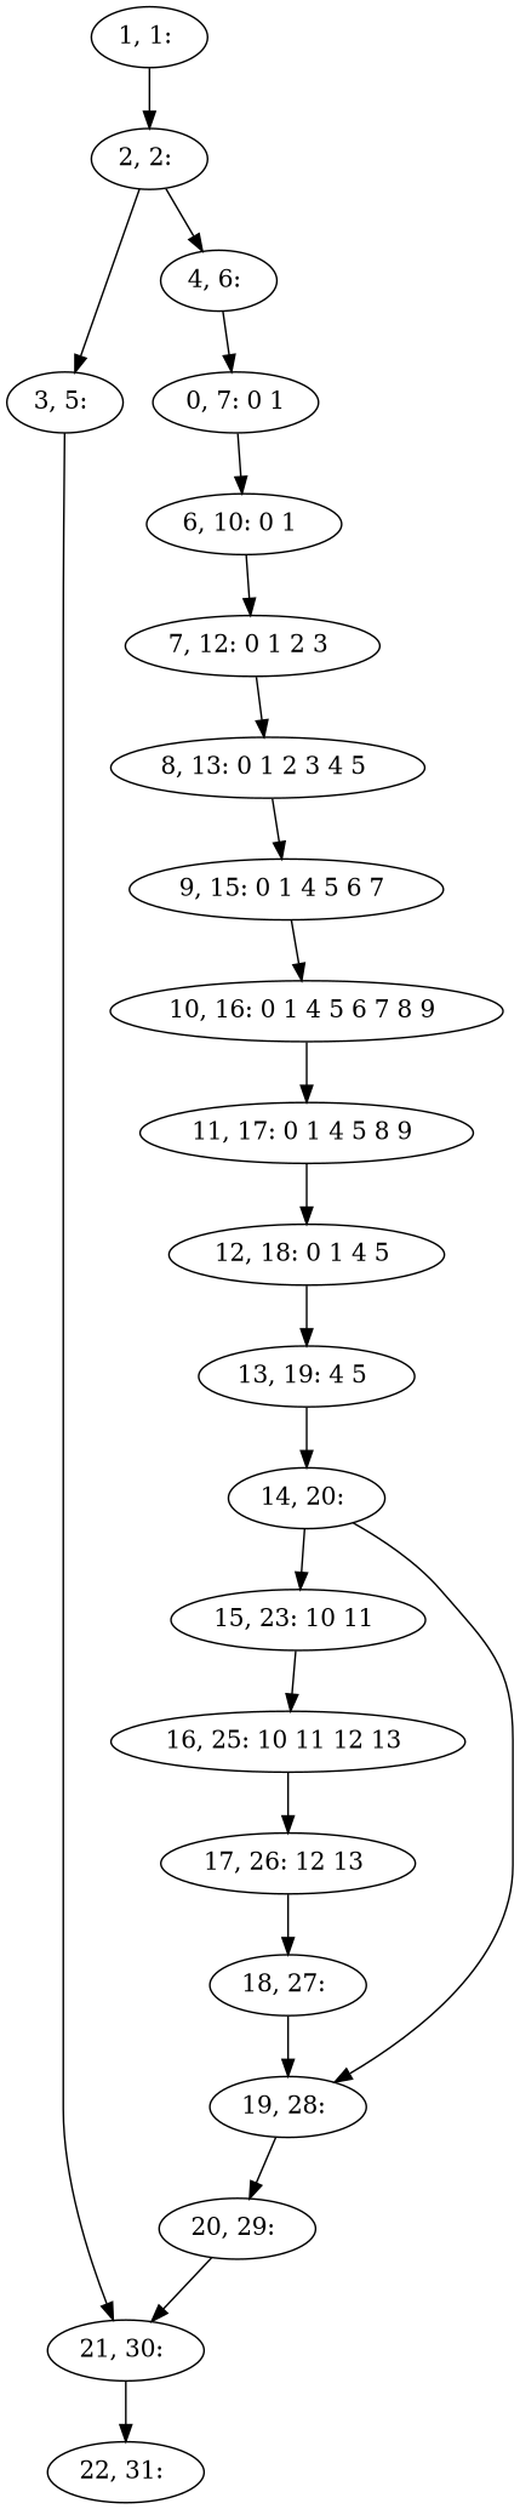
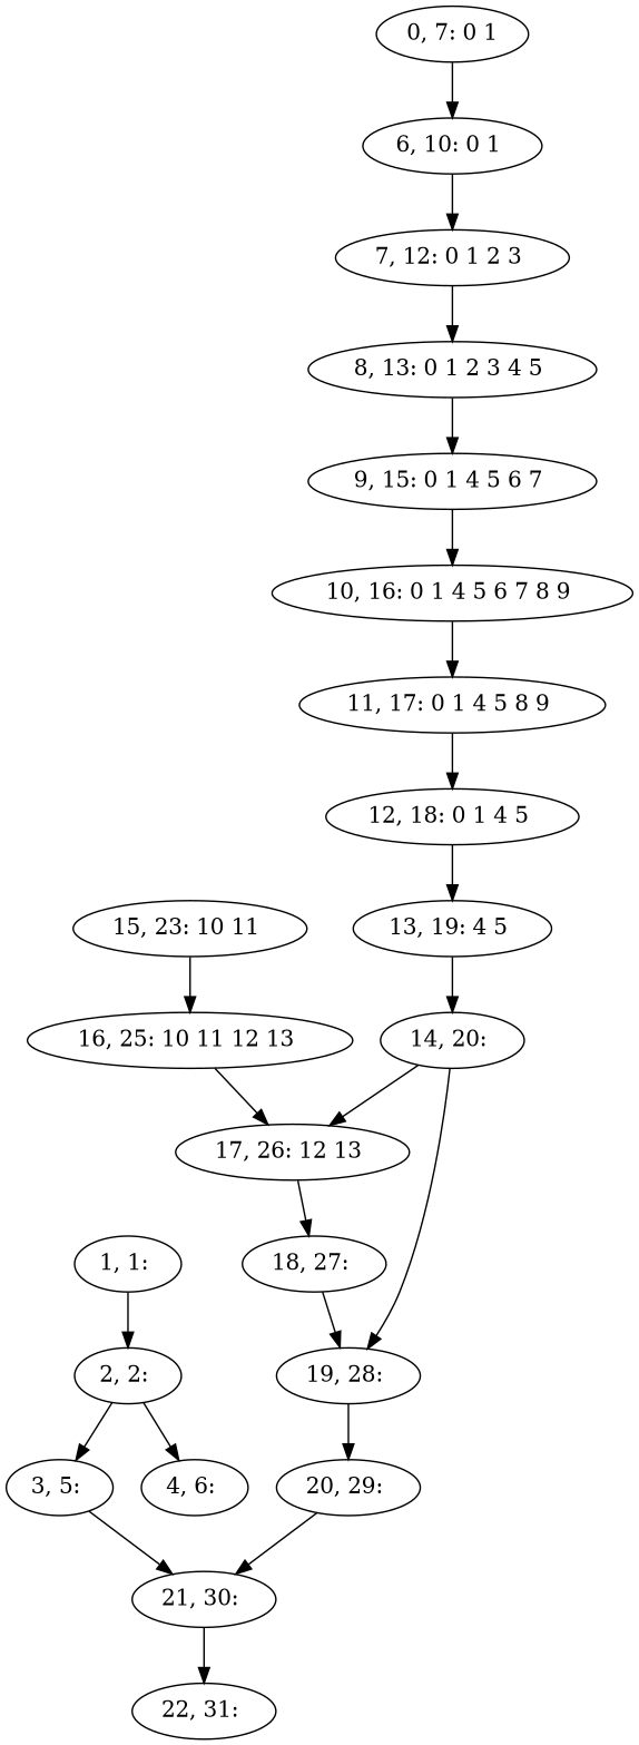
  digraph {
    n1 [label="1, 1: "]
    n2 [label="2, 2: "]
    n3 [label="3, 5: "]
    n4 [label="4, 6: "]
    n5 [label="21, 30: "]
    n6 [label="0, 7: 0 1"]
    n7 [label="22, 31: "]
    n8 [label="6, 10: 0 1 "]
    n9 [label="7, 12: 0 1 2 3 "]
    n10 [label="8, 13: 0 1 2 3 4 5 "]
    n11 [label="9, 15: 0 1 4 5 6 7 "]
    n12 [label="10, 16: 0 1 4 5 6 7 8 9 "]
    n13 [label="11, 17: 0 1 4 5 8 9 "]
    n14 [label="12, 18: 0 1 4 5 "]
    n15 [label="13, 19: 4 5 "]
    n16 [label="14, 20: "]
    n17 [label="15, 23: 10 11 "]
    n18 [label="19, 28: "]
    n19 [label="16, 25: 10 11 12 13 "]
    n20 [label="20, 29: "]
    n21 [label="17, 26: 12 13 "]
    n22 [label="18, 27: "]
    n1 -> n2
    n2 -> n3
    n2 -> n4
    n3 -> n5
-   n4 -> n6
    n5 -> n7
    n6 -> n8
    n8 -> n9
    n9 -> n10
    n10 -> n11
    n11 -> n12
    n12 -> n13
    n13 -> n14
    n14 -> n15
    n15 -> n16
-   n16 -> n17
+   n16 -> n21
    n16 -> n18
    n17 -> n19
    n18 -> n20
    n19 -> n21
    n20 -> n5
    n21 -> n22
    n22 -> n18
  }
